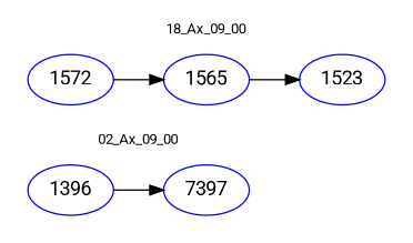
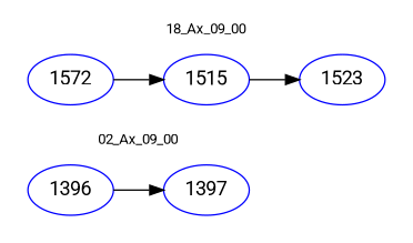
  digraph {
    fontname=Roboto
    rankdir=LR
    node [color=blue fontname=Roboto]
    edge [color=black fontname=Roboto]
    n1 [label=1396]
-   n2 [label=7397]
+   n2 [label=1397]
    n3 [label=1572]
-   n4 [label=1565]
+   n4 [label=1515]
    n5 [label=1523]
    subgraph cluster_1 {
      color=white
      fontsize=10
      label="02_Ax_09_00"
      n1
      n2
    }
    subgraph cluster_2 {
      color=white
      fontsize=10
      label="18_Ax_09_00"
      n3
      n4
      n5
    }
    n1 -> n2
    n3 -> n4
    n4 -> n5
  }
